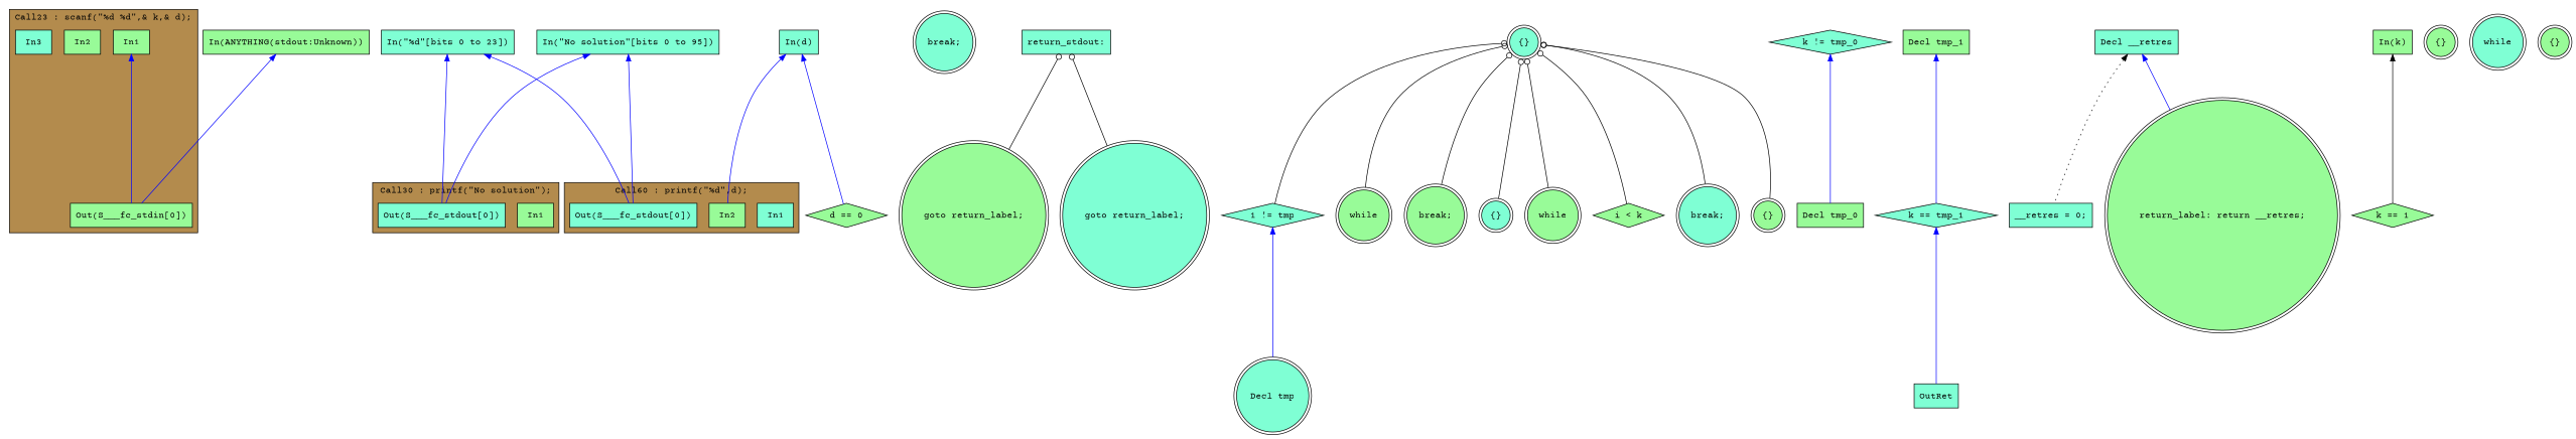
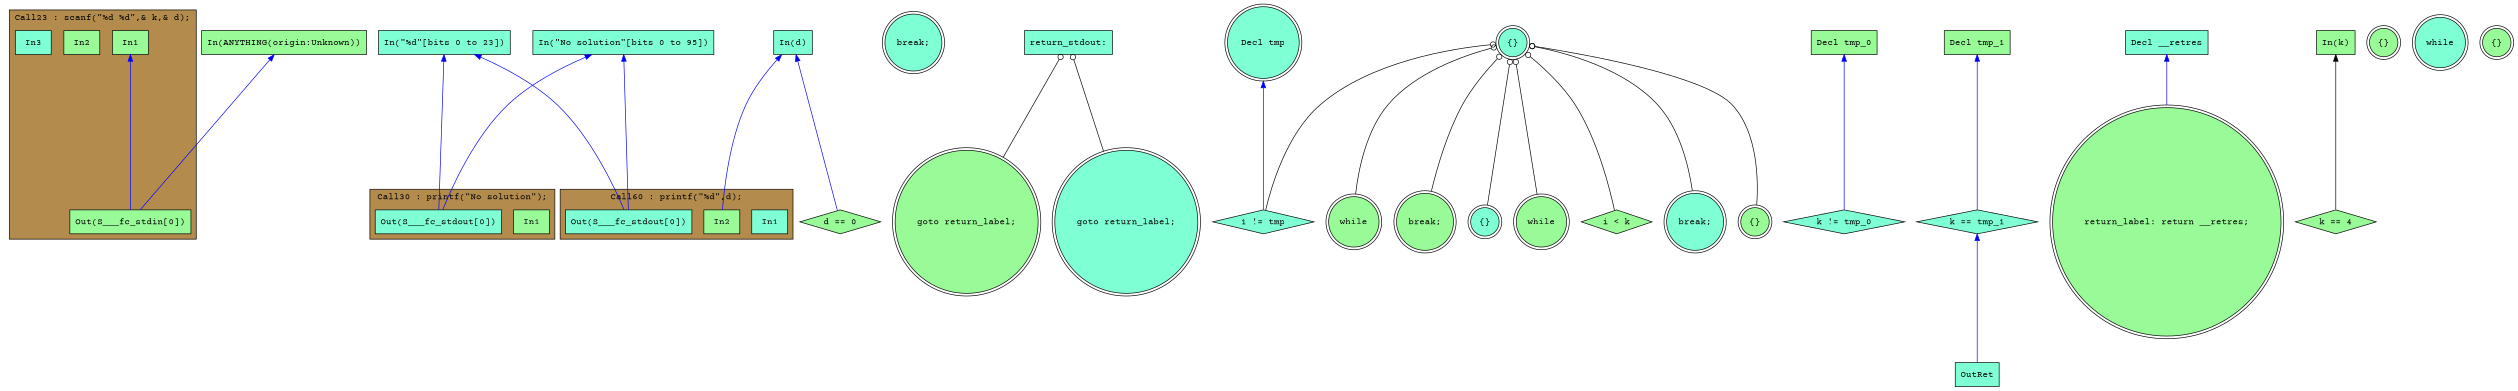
  digraph {
    fontname="Courier Prime"
    rankdir=TB
    node [fillcolor=aquamarine fontname="Courier Prime" shape=box style=filled]
    edge [color="#0000FF" dir=back fontname="Courier Prime"]
    n1 [fillcolor=palegreen label=In1]
    n2 [fillcolor=palegreen label=In2]
    n3 [label=In3]
    n4 [fillcolor=palegreen label="Out(S___fc_stdin[0])"]
    n5 [fillcolor=palegreen label=In1]
    n6 [label="Out(S___fc_stdout[0])"]
    n7 [label=In1]
    n8 [fillcolor=palegreen label=In2]
    n9 [label="Out(S___fc_stdout[0])"]
    n10 [label="break;" shape=doublecircle]
    n11 [fillcolor=palegreen label="goto return_label;" shape=doublecircle]
    n12 [label="Decl tmp" shape=doublecircle]
    n13 [label="1 != tmp" shape=diamond]
    n14 [fillcolor=palegreen label="Decl tmp_0"]
    n15 [label="k != tmp_0" shape=diamond]
    n16 [fillcolor=palegreen label="Decl tmp_1"]
    n17 [label="k == tmp_1" shape=diamond]
    n18 [label=OutRet]
    n19 [label="Decl __retres"]
-   n20 [label="__retres = 0;"]
    n21 [fillcolor=palegreen label="return_label: return __retres;" shape=doublecircle]
    n22 [label="In(\"No solution\"[bits 0 to 95])"]
    n23 [label="In(\"%d\"[bits 0 to 23])"]
    n24 [label="In(d)"]
    n25 [fillcolor=palegreen label="d == 0" shape=diamond]
    n26 [fillcolor=palegreen label="In(k)"]
-   n27 [fillcolor=palegreen label="k == 1" shape=diamond]
-   n28 [fillcolor=palegreen label="In(ANYTHING(stdout:Unknown))"]
+   n27 [fillcolor=palegreen label="k == 4" shape=diamond]
+   n28 [fillcolor=palegreen label="In(ANYTHING(origin:Unknown))"]
    n29 [fillcolor=palegreen label="{}" shape=doublecircle]
    n30 [label="goto return_label;" shape=doublecircle]
    n31 [label="return_stdout:"]
    n32 [label=while shape=doublecircle]
    n33 [fillcolor=palegreen label="{}" shape=doublecircle]
    n34 [label="{}" shape=doublecircle]
    n35 [fillcolor=palegreen label=while shape=doublecircle]
    n36 [fillcolor=palegreen label="break;" shape=doublecircle]
    n37 [label="{}" shape=doublecircle]
    n38 [fillcolor=palegreen label=while shape=doublecircle]
    n39 [fillcolor=palegreen label="i < k" shape=diamond]
    n40 [label="break;" shape=doublecircle]
    n41 [fillcolor=palegreen label="{}" shape=doublecircle]
    subgraph cluster_1 {
      fillcolor="#B38B4D"
      label="Call23 : scanf(\"%d %d\",& k,& d);"
      style=filled
      n1
      n2
      n3
      n4
    }
    subgraph cluster_2 {
      fillcolor="#B38B4D"
      label="Call30 : printf(\"No solution\");"
      style=filled
      n5
      n6
    }
    subgraph cluster_3 {
      fillcolor="#B38B4D"
      label="Call60 : printf(\"%d\",d);"
      style=filled
      n7
      n8
      n9
    }
    n1 -> n4
-   n13 -> n12
-   n15 -> n14
+   n12 -> n13
+   n14 -> n15
    n16 -> n17
    n17 -> n18
-   n19 -> n20 [color="#000000" style=dotted]
    n19 -> n21
    n22 -> n6
    n22 -> n9
    n23 -> n6
    n23 -> n9
    n24 -> n8
    n24 -> n25
    n26 -> n27 [color="#000000"]
    n28 -> n4
    n31 -> n11 [arrowtail=odot color="#000000"]
    n31 -> n30 [arrowtail=odot color="#000000"]
    n34 -> n13 [arrowtail=odot color="#000000"]
    n34 -> n35 [arrowtail=odot color="#000000"]
    n34 -> n36 [arrowtail=odot color="#000000"]
    n34 -> n37 [arrowtail=odot color="#000000"]
    n34 -> n38 [arrowtail=odot color="#000000"]
    n34 -> n39 [arrowtail=odot color="#000000"]
    n34 -> n40 [arrowtail=odot color="#000000"]
    n34 -> n41 [arrowtail=odot color="#000000"]
  }
